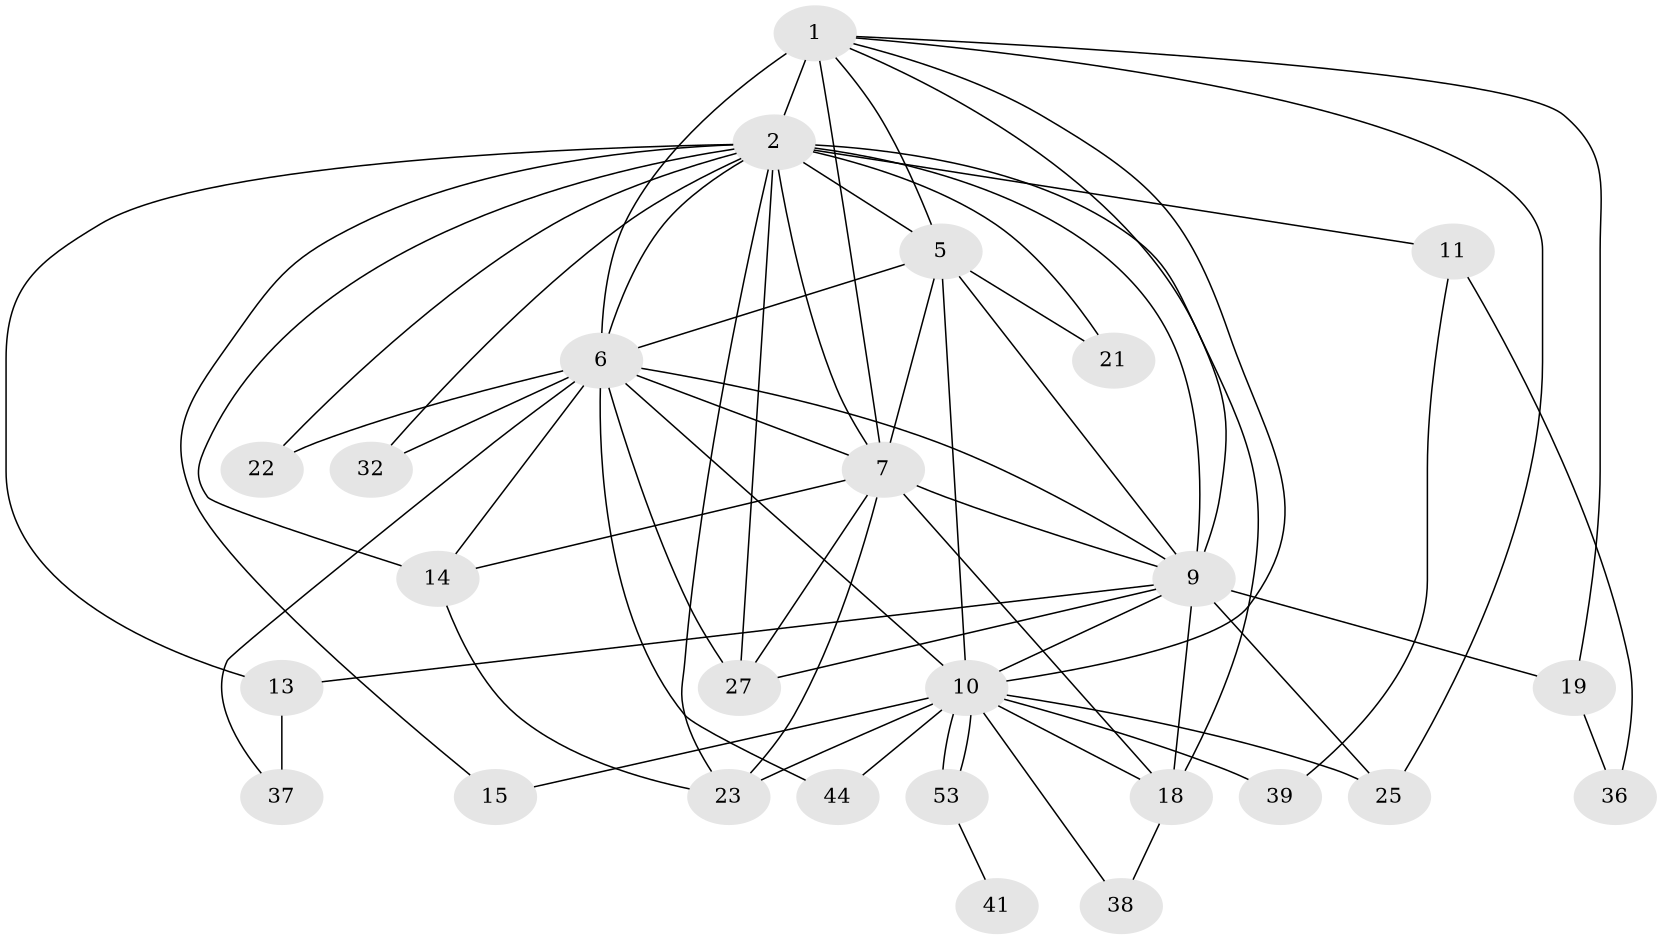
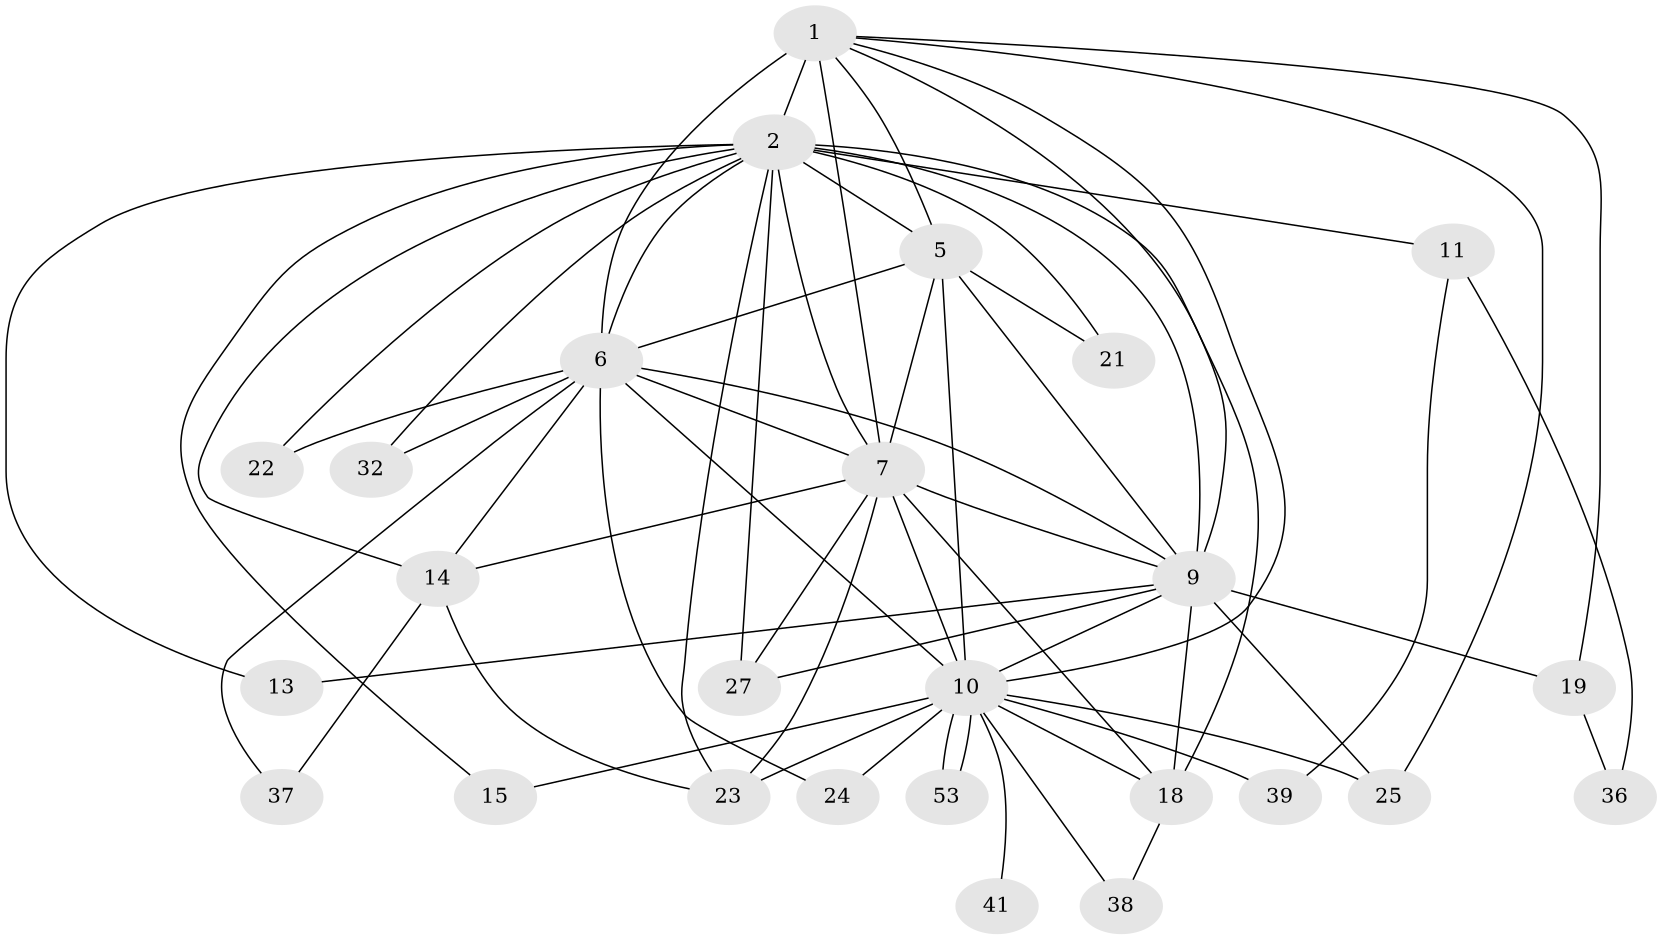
  graph {
    node [color=gray90 style=filled]
    2 [super="+3+4"]
    5
    6 [super="+8+47"]
    7 [super="+52+28+42+16"]
    9
    11
    13
    14
    15
    18 [super="+49"]
    21
    22
    23 [super="+34"]
    27 [super="+44"]
    32
    1
    10
    19
    25
    n20 [label=37]
-   24 [label=44]
+   24
    41
    38
    39
    53
    36
    2 -- 5 [weight=4]
    2 -- 6 [weight=7]
    2 -- 7 [weight=4]
    2 -- 9 [weight=5]
    2 -- 11 [weight=2]
    2 -- 13
    2 -- 14 [weight=2]
    2 -- 15
    2 -- 18
    2 -- 21
    2 -- 22
    2 -- 23
    2 -- 27
    2 -- 32
    5 -- 6 [weight=2]
    5 -- 7 [weight=2]
    5 -- 9
    5 -- 21
    5 -- 10
    6 -- 7 [weight=3]
    6 -- 9 [weight=2]
    6 -- 14
    6 -- 22
-   6 -- 27
    6 -- 32
    6 -- 10 [weight=2]
    6 -- n20
    6 -- 24
    7 -- 9
    7 -- 14
    7 -- 18
    7 -- 23 [weight=2]
    7 -- 27
+   7 -- 10 [weight=3]
    9 -- 13
    9 -- 18
    9 -- 27
    9 -- 10
    9 -- 19
    9 -- 25
    11 -- 39
    11 -- 36
    14 -- 23
-   13 -- n20
+   14 -- n20
    18 -- 38
    1 -- 2 [weight=5]
    1 -- 5
    1 -- 6 [weight=2]
    1 -- 7 [weight=2]
    1 -- 9
    1 -- 10
    1 -- 19
    1 -- 25
    10 -- 15
    10 -- 18
    10 -- 23
    10 -- 25
    10 -- 24
-   53 -- 41
+   10 -- 41
    10 -- 38
    10 -- 39
    10 -- 53
    10 -- 53
    19 -- 36
  }
